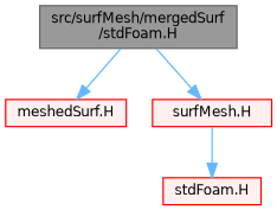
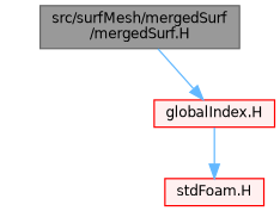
  digraph {
    node [color=red fillcolor="#FFF0F0" fontname=Helvetica fontsize=10 shape=box style=filled]
    edge [color=steelblue1 fontname=Helvetica fontsize=10 labelfontname=Helvetica labelfontsize=10 style=solid]
-   n1 [color=gray40 fillcolor=grey60 fontcolor=black height=0.2 label="src/surfMesh/mergedSurf\l/stdFoam.H" width=0.4]
-   n2 [height=0.2 label="meshedSurf.H" width=0.4]
-   n3 [height=0.2 label="surfMesh.H" width=0.4]
+   n1 [color=gray40 fillcolor=grey60 fontcolor=black height=0.2 label="src/surfMesh/mergedSurf\l/mergedSurf.H" width=0.4]
+   n3 [height=0.2 label="globalIndex.H" width=0.4]
    n4 [height=0.2 label="stdFoam.H" width=0.4]
-   n1 -> n2
    n1 -> n3
    n3 -> n4
  }
